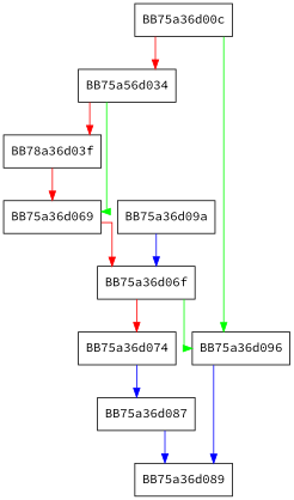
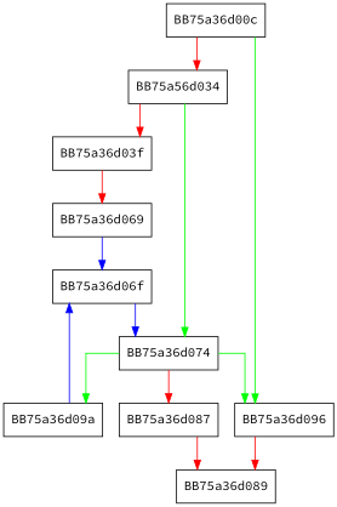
  digraph {
    fontname="Source Code Pro"
    splines=ortho
    node [fontname="Source Code Pro" shape=box]
    edge [color=red fontname="Source Code Pro"]
    n1 [label=BB75a56d034]
    BB75a36d00c
    BB75a36d096
    BB75a36d069
    BB75a36d06f
-   BB75a36d03f [label=BB78a36d03f]
+   BB75a36d03f
    BB75a36d074
    BB75a36d089
    BB75a36d09a
    BB75a36d087
-   n1 -> BB75a36d069 [color=green]
+   n1 -> BB75a36d074 [color=green]
    n1 -> BB75a36d03f
    BB75a36d00c -> n1
    BB75a36d00c -> BB75a36d096 [color=green]
-   BB75a36d096 -> BB75a36d089 [color=blue]
-   BB75a36d069 -> BB75a36d06f
-   BB75a36d06f -> BB75a36d096 [color=green]
-   BB75a36d06f -> BB75a36d074
+   BB75a36d096 -> BB75a36d089
+   BB75a36d069 -> BB75a36d06f [color=blue]
+   BB75a36d074 -> BB75a36d096 [color=green]
+   BB75a36d06f -> BB75a36d074 [color=blue]
    BB75a36d03f -> BB75a36d069
-   BB75a36d074 -> BB75a36d087 [color=blue]
+   BB75a36d074 -> BB75a36d09a [color=green]
+   BB75a36d074 -> BB75a36d087
    BB75a36d09a -> BB75a36d06f [color=blue]
-   BB75a36d087 -> BB75a36d089 [color=blue]
+   BB75a36d087 -> BB75a36d089
  }
